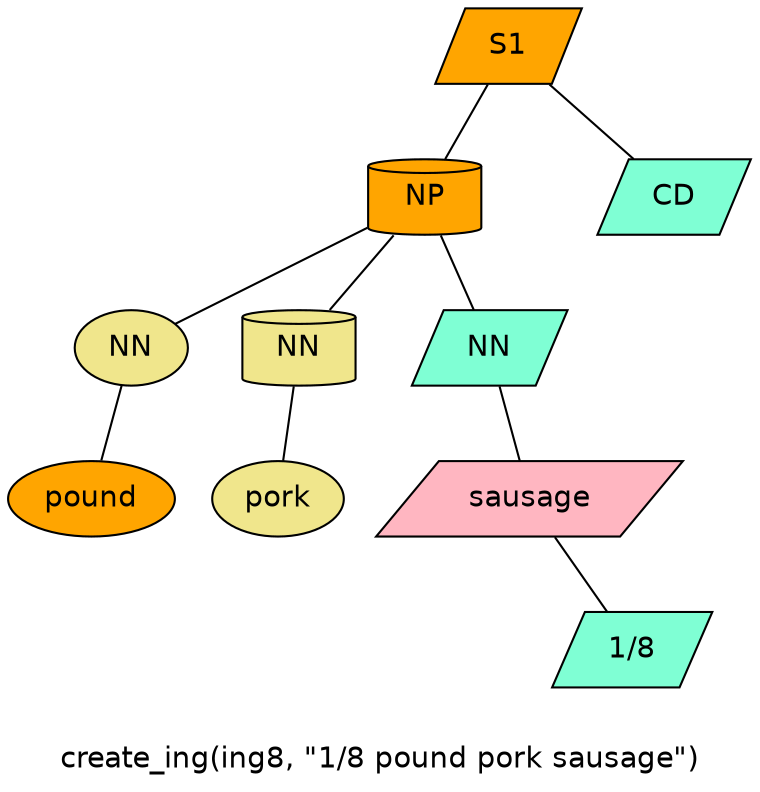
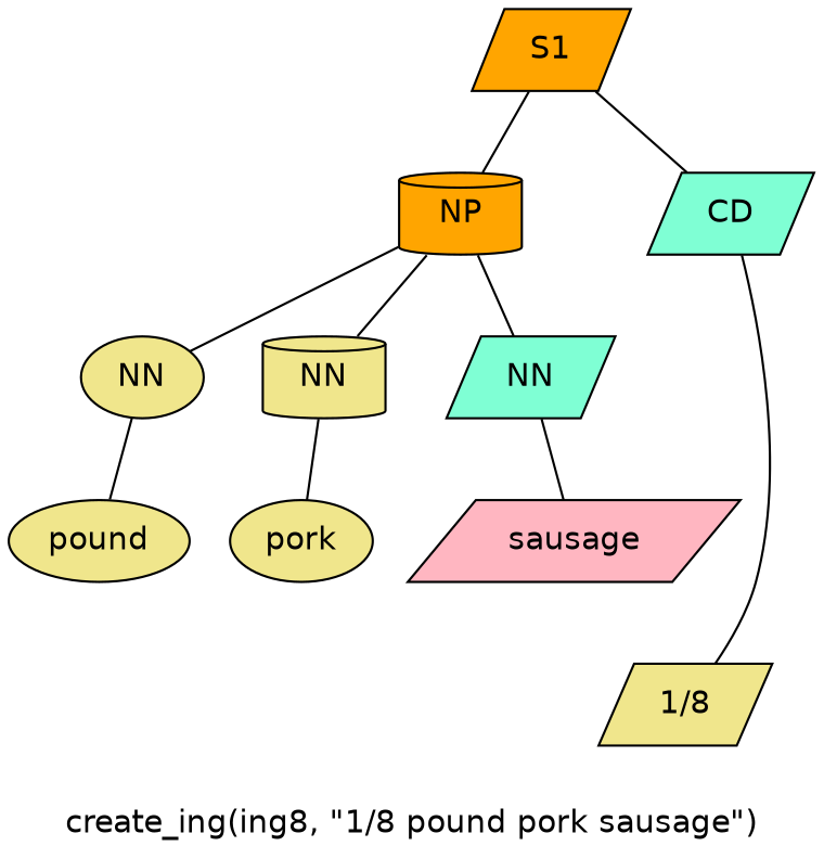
  graph {
    fontname="DejaVu Sans"
    label="create_ing(ing8, \"1/8 pound pork sausage\")"
    node [fillcolor=orange fontname="DejaVu Sans" shape=parallelogram style=filled]
    edge [fontname="DejaVu Sans"]
    n1 [label=S1]
    n2 [label=NP shape=cylinder]
    n3 [fillcolor=aquamarine label=CD]
    n4 [fillcolor=khaki label=NN shape=ellipse]
    n5 [fillcolor=khaki label=NN shape=cylinder]
    n6 [fillcolor=aquamarine label=NN]
-   n7 [fillcolor=aquamarine label="1/8"]
-   n8 [label=pound shape=ellipse]
+   n7 [fillcolor=khaki label="1/8"]
+   n8 [fillcolor=khaki label=pound shape=ellipse]
    n9 [fillcolor=khaki label=pork shape=ellipse]
    n10 [fillcolor=lightpink label=sausage]
    n1 -- n2
    n1 -- n3
    n2 -- n4
    n2 -- n5
    n2 -- n6
-   n10 -- n7
+   n3 -- n7
    n4 -- n8
    n5 -- n9
    n6 -- n10
  }
